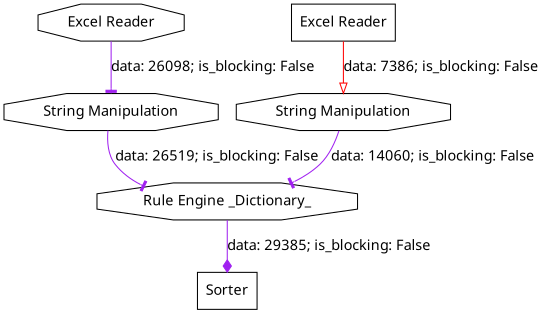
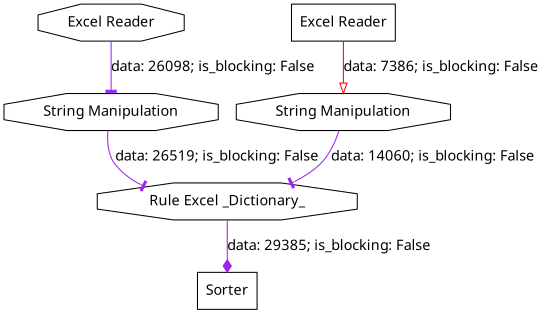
  digraph {
    rankdir=TB
    fontname="Noto Sans"
    node [shape=octagon fontname="Noto Sans"]
    edge [color=purple arrowhead=tee fontname="Noto Sans"]
-   n1 [label="Rule Engine _Dictionary_"]
+   n1 [label="Rule Excel _Dictionary_"]
    n2 [label=Sorter shape=box]
    n3 [label="Excel Reader"]
    n4 [label="String Manipulation"]
    n5 [label="String Manipulation"]
    n6 [label="Excel Reader" shape=box]
    n1 -> n2 [label="data: 29385; is_blocking: False" arrowhead=diamond]
    n3 -> n4 [label="data: 26098; is_blocking: False"]
    n4 -> n1 [label="data: 26519; is_blocking: False"]
    n5 -> n1 [label="data: 14060; is_blocking: False"]
    n6 -> n5 [label="data: 7386; is_blocking: False" color=red arrowhead=onormal]
  }
